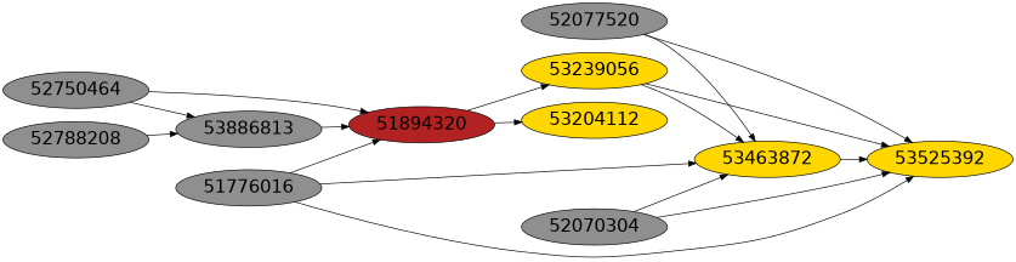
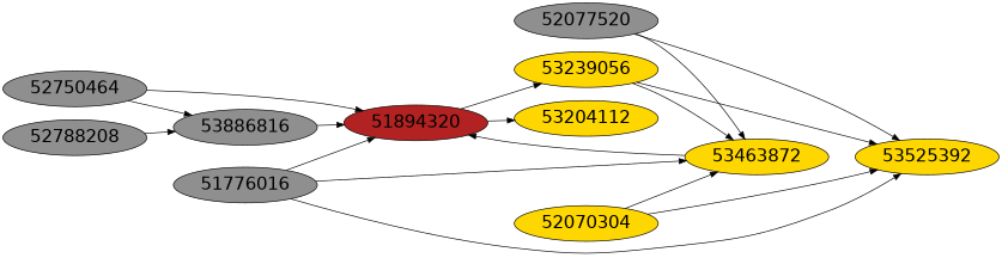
  digraph {
    fontname="DejaVu Sans"
    fontsize=24
    rankdir=LR
    node [fillcolor=grey56 fontname="DejaVu Sans" fontsize=24 shape=ellipse style=filled]
    edge [arrowhead=normal color=black constraint=true fontname="DejaVu Sans" style=solid]
    51894320 [fillcolor=firebrick]
-   53886816 [label=53886813]
+   53886816
    52750464
    52788208
    53204112 [fillcolor=gold]
    53525392 [fillcolor=gold]
    53463872 [fillcolor=gold]
    52077520
    53239056 [fillcolor=gold]
    51776016
-   52070304
+   52070304 [fillcolor=gold]
    subgraph sub_1 {
      subgraph sub_2 {
        51894320
        53886816
        52750464
        52788208
      }
      subgraph sub_3 {
        53204112
      }
      subgraph sub_4 {
        53525392
        53463872
        52077520
        53239056
        51776016
        52070304
      }
    }
    51894320 -> 53204112
    51894320 -> 53239056
    53886816 -> 51894320
    52750464 -> 51894320
    52750464 -> 53886816
    52788208 -> 53886816
-   53463872 -> 53525392
+   53463872 -> 51894320
    52077520 -> 53525392
    52077520 -> 53463872
    53239056 -> 53525392
    53239056 -> 53463872
    51776016 -> 51894320
    51776016 -> 53525392
    51776016 -> 53463872
    52070304 -> 53525392
    52070304 -> 53463872
  }
